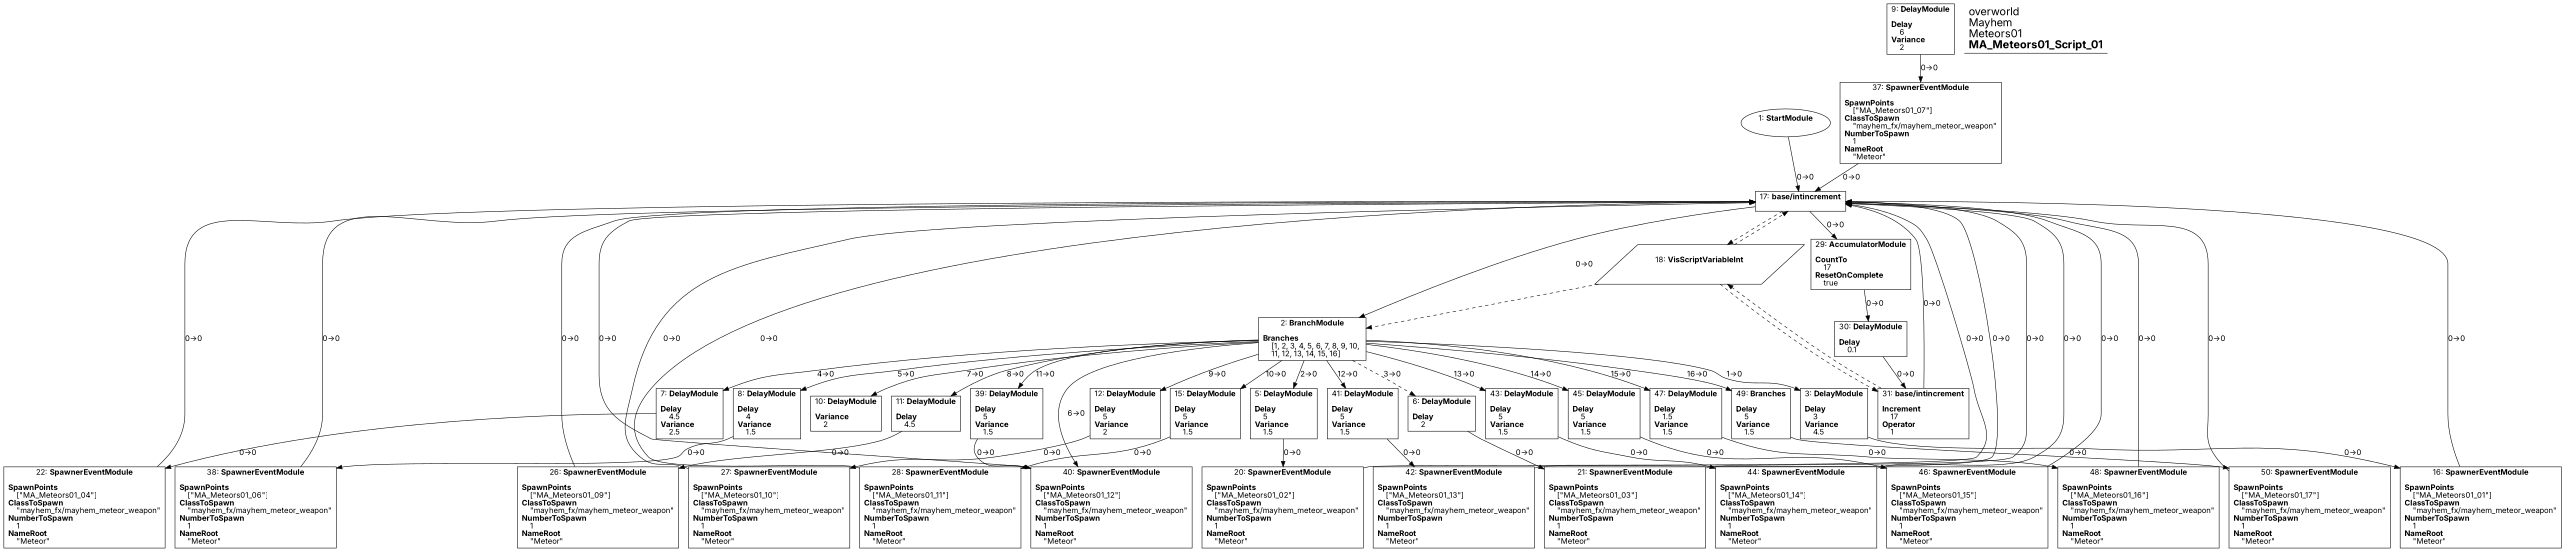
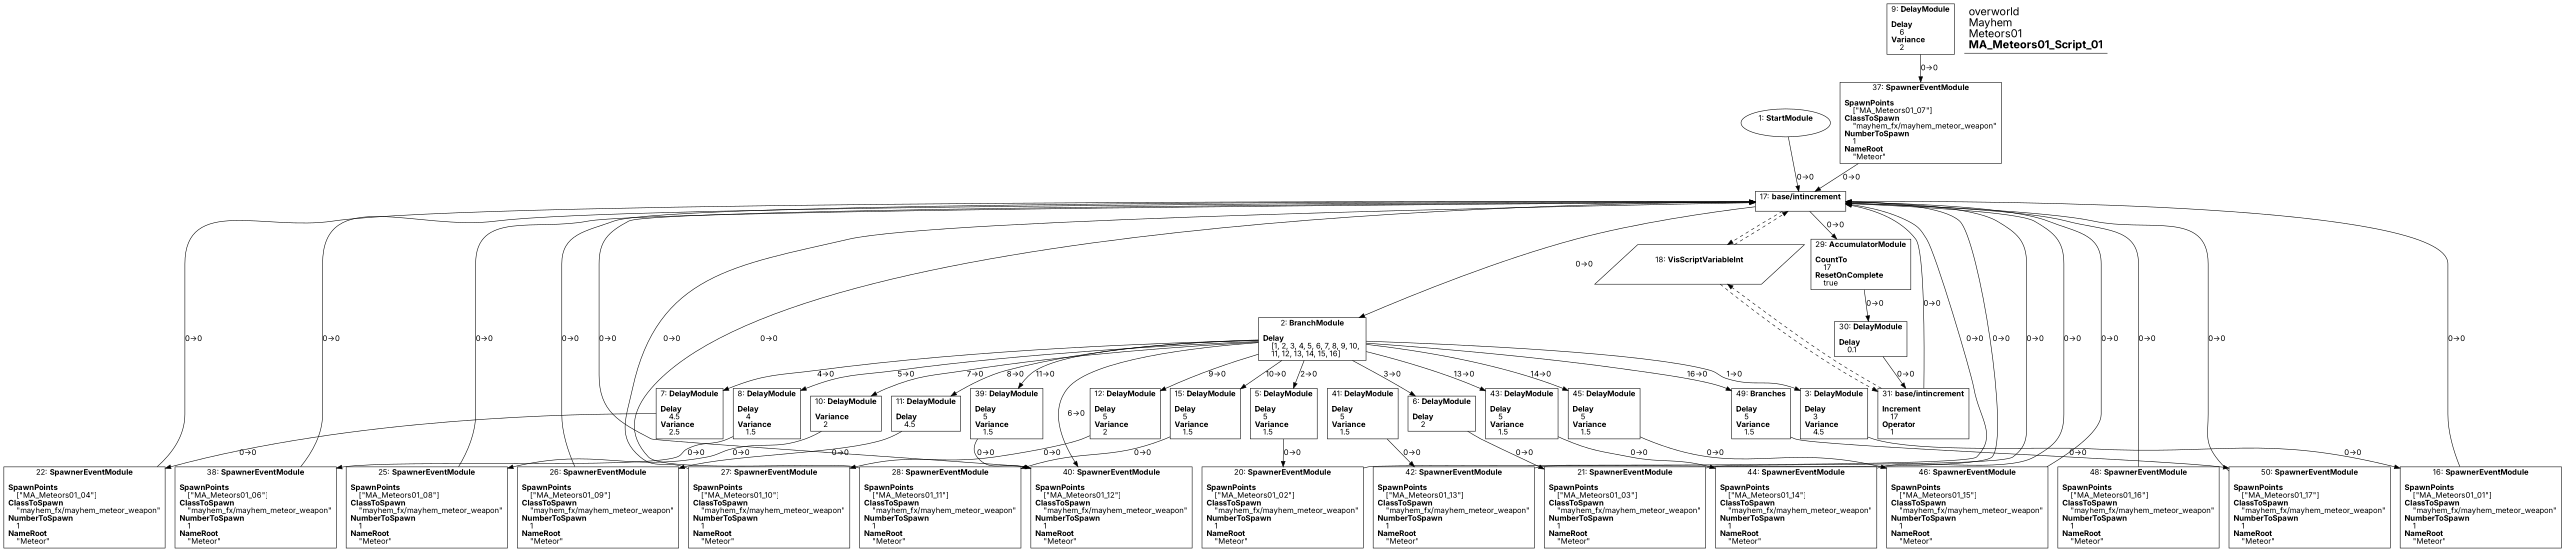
  digraph {
    fontname=Inter
    splines=spline
    node [fontname=Inter shape=box]
    edge [fontname=Inter]
    n1 [label=<1: <b>StartModule</b><br/><br/>> shape=oval]
    n2 [label=<17: <b>base/intincrement</b><br/><br/>>]
-   n3 [label=<2: <b>BranchModule</b><br/><br/><b>Branches</b><br align="left"/>    [1, 2, 3, 4, 5, 6, 7, 8, 9, 10, <br align="left"/>    11, 12, 13, 14, 15, 16]<br align="left"/>>]
+   n3 [label=<2: <b>BranchModule</b><br/><br/><b>Delay</b><br align="left"/>    [1, 2, 3, 4, 5, 6, 7, 8, 9, 10, <br align="left"/>    11, 12, 13, 14, 15, 16]<br align="left"/>>]
    n4 [label=<18: <b>VisScriptVariableInt</b><br/><br/>> shape=parallelogram]
    n5 [label=<29: <b>AccumulatorModule</b><br/><br/><b>CountTo</b><br align="left"/>    17<br align="left"/><b>ResetOnComplete</b><br align="left"/>    true<br align="left"/>>]
    n6 [label=<5: <b>DelayModule</b><br/><br/><b>Delay</b><br align="left"/>    5<br align="left"/><b>Variance</b><br align="left"/>    1.5<br align="left"/>>]
    n7 [label=<6: <b>DelayModule</b><br/><br/><b>Delay</b><br align="left"/>    2<br align="left"/>>]
    n8 [label=<7: <b>DelayModule</b><br/><br/><b>Delay</b><br align="left"/>    4.5<br align="left"/><b>Variance</b><br align="left"/>    2.5<br align="left"/>>]
    n9 [label=<8: <b>DelayModule</b><br/><br/><b>Delay</b><br align="left"/>    4<br align="left"/><b>Variance</b><br align="left"/>    1.5<br align="left"/>>]
    n10 [label=<10: <b>DelayModule</b><br/><br/><b>Variance</b><br align="left"/>    2<br align="left"/>>]
    n11 [label=<11: <b>DelayModule</b><br/><br/><b>Delay</b><br align="left"/>    4.5<br align="left"/>>]
    n12 [label=<12: <b>DelayModule</b><br/><br/><b>Delay</b><br align="left"/>    5<br align="left"/><b>Variance</b><br align="left"/>    2<br align="left"/>>]
    n13 [label=<15: <b>DelayModule</b><br/><br/><b>Delay</b><br align="left"/>    5<br align="left"/><b>Variance</b><br align="left"/>    1.5<br align="left"/>>]
    n14 [label=<39: <b>DelayModule</b><br/><br/><b>Delay</b><br align="left"/>    5<br align="left"/><b>Variance</b><br align="left"/>    1.5<br align="left"/>>]
    n15 [label=<41: <b>DelayModule</b><br/><br/><b>Delay</b><br align="left"/>    5<br align="left"/><b>Variance</b><br align="left"/>    1.5<br align="left"/>>]
    n16 [label=<43: <b>DelayModule</b><br/><br/><b>Delay</b><br align="left"/>    5<br align="left"/><b>Variance</b><br align="left"/>    1.5<br align="left"/>>]
    n17 [label=<45: <b>DelayModule</b><br/><br/><b>Delay</b><br align="left"/>    5<br align="left"/><b>Variance</b><br align="left"/>    1.5<br align="left"/>>]
-   n18 [label=<47: <b>DelayModule</b><br/><br/><b>Delay</b><br align="left"/>    1.5<br align="left"/><b>Variance</b><br align="left"/>    1.5<br align="left"/>>]
    n19 [label=<49: <b>Branches</b><br/><br/><b>Delay</b><br align="left"/>    5<br align="left"/><b>Variance</b><br align="left"/>    1.5<br align="left"/>>]
    n20 [label=<3: <b>DelayModule</b><br/><br/><b>Delay</b><br align="left"/>    3<br align="left"/><b>Variance</b><br align="left"/>    4.5<br align="left"/>>]
    n21 [label=<40: <b>SpawnerEventModule</b><br/><br/><b>SpawnPoints</b><br align="left"/>    [&quot;MA_Meteors01_12&quot;]<br align="left"/><b>ClassToSpawn</b><br align="left"/>    &quot;mayhem_fx/mayhem_meteor_weapon&quot;<br align="left"/><b>NumberToSpawn</b><br align="left"/>    1<br align="left"/><b>NameRoot</b><br align="left"/>    &quot;Meteor&quot;<br align="left"/>>]
    n22 [label=<31: <b>base/intincrement</b><br/><br/><b>Increment</b><br align="left"/>    17<br align="left"/><b>Operator</b><br align="left"/>    1<br align="left"/>>]
    n23 [label=<30: <b>DelayModule</b><br/><br/><b>Delay</b><br align="left"/>    0.1<br align="left"/>>]
    n24 [label=<20: <b>SpawnerEventModule</b><br/><br/><b>SpawnPoints</b><br align="left"/>    [&quot;MA_Meteors01_02&quot;]<br align="left"/><b>ClassToSpawn</b><br align="left"/>    &quot;mayhem_fx/mayhem_meteor_weapon&quot;<br align="left"/><b>NumberToSpawn</b><br align="left"/>    1<br align="left"/><b>NameRoot</b><br align="left"/>    &quot;Meteor&quot;<br align="left"/>>]
    n25 [label=<21: <b>SpawnerEventModule</b><br/><br/><b>SpawnPoints</b><br align="left"/>    [&quot;MA_Meteors01_03&quot;]<br align="left"/><b>ClassToSpawn</b><br align="left"/>    &quot;mayhem_fx/mayhem_meteor_weapon&quot;<br align="left"/><b>NumberToSpawn</b><br align="left"/>    1<br align="left"/><b>NameRoot</b><br align="left"/>    &quot;Meteor&quot;<br align="left"/>>]
    n26 [label=<22: <b>SpawnerEventModule</b><br/><br/><b>SpawnPoints</b><br align="left"/>    [&quot;MA_Meteors01_04&quot;]<br align="left"/><b>ClassToSpawn</b><br align="left"/>    &quot;mayhem_fx/mayhem_meteor_weapon&quot;<br align="left"/><b>NumberToSpawn</b><br align="left"/>    1<br align="left"/><b>NameRoot</b><br align="left"/>    &quot;Meteor&quot;<br align="left"/>>]
    n27 [label=<38: <b>SpawnerEventModule</b><br/><br/><b>SpawnPoints</b><br align="left"/>    [&quot;MA_Meteors01_06&quot;]<br align="left"/><b>ClassToSpawn</b><br align="left"/>    &quot;mayhem_fx/mayhem_meteor_weapon&quot;<br align="left"/><b>NumberToSpawn</b><br align="left"/>    1<br align="left"/><b>NameRoot</b><br align="left"/>    &quot;Meteor&quot;<br align="left"/>>]
+   n28 [label=<25: <b>SpawnerEventModule</b><br/><br/><b>SpawnPoints</b><br align="left"/>    [&quot;MA_Meteors01_08&quot;]<br align="left"/><b>ClassToSpawn</b><br align="left"/>    &quot;mayhem_fx/mayhem_meteor_weapon&quot;<br align="left"/><b>NumberToSpawn</b><br align="left"/>    1<br align="left"/><b>NameRoot</b><br align="left"/>    &quot;Meteor&quot;<br align="left"/>>]
    n29 [label=<26: <b>SpawnerEventModule</b><br/><br/><b>SpawnPoints</b><br align="left"/>    [&quot;MA_Meteors01_09&quot;]<br align="left"/><b>ClassToSpawn</b><br align="left"/>    &quot;mayhem_fx/mayhem_meteor_weapon&quot;<br align="left"/><b>NumberToSpawn</b><br align="left"/>    1<br align="left"/><b>NameRoot</b><br align="left"/>    &quot;Meteor&quot;<br align="left"/>>]
    n30 [label=<27: <b>SpawnerEventModule</b><br/><br/><b>SpawnPoints</b><br align="left"/>    [&quot;MA_Meteors01_10&quot;]<br align="left"/><b>ClassToSpawn</b><br align="left"/>    &quot;mayhem_fx/mayhem_meteor_weapon&quot;<br align="left"/><b>NumberToSpawn</b><br align="left"/>    1<br align="left"/><b>NameRoot</b><br align="left"/>    &quot;Meteor&quot;<br align="left"/>>]
    n31 [label=<28: <b>SpawnerEventModule</b><br/><br/><b>SpawnPoints</b><br align="left"/>    [&quot;MA_Meteors01_11&quot;]<br align="left"/><b>ClassToSpawn</b><br align="left"/>    &quot;mayhem_fx/mayhem_meteor_weapon&quot;<br align="left"/><b>NumberToSpawn</b><br align="left"/>    1<br align="left"/><b>NameRoot</b><br align="left"/>    &quot;Meteor&quot;<br align="left"/>>]
    n32 [label=<42: <b>SpawnerEventModule</b><br/><br/><b>SpawnPoints</b><br align="left"/>    [&quot;MA_Meteors01_13&quot;]<br align="left"/><b>ClassToSpawn</b><br align="left"/>    &quot;mayhem_fx/mayhem_meteor_weapon&quot;<br align="left"/><b>NumberToSpawn</b><br align="left"/>    1<br align="left"/><b>NameRoot</b><br align="left"/>    &quot;Meteor&quot;<br align="left"/>>]
    n33 [label=<44: <b>SpawnerEventModule</b><br/><br/><b>SpawnPoints</b><br align="left"/>    [&quot;MA_Meteors01_14&quot;]<br align="left"/><b>ClassToSpawn</b><br align="left"/>    &quot;mayhem_fx/mayhem_meteor_weapon&quot;<br align="left"/><b>NumberToSpawn</b><br align="left"/>    1<br align="left"/><b>NameRoot</b><br align="left"/>    &quot;Meteor&quot;<br align="left"/>>]
    n34 [label=<46: <b>SpawnerEventModule</b><br/><br/><b>SpawnPoints</b><br align="left"/>    [&quot;MA_Meteors01_15&quot;]<br align="left"/><b>ClassToSpawn</b><br align="left"/>    &quot;mayhem_fx/mayhem_meteor_weapon&quot;<br align="left"/><b>NumberToSpawn</b><br align="left"/>    1<br align="left"/><b>NameRoot</b><br align="left"/>    &quot;Meteor&quot;<br align="left"/>>]
    n35 [label=<48: <b>SpawnerEventModule</b><br/><br/><b>SpawnPoints</b><br align="left"/>    [&quot;MA_Meteors01_16&quot;]<br align="left"/><b>ClassToSpawn</b><br align="left"/>    &quot;mayhem_fx/mayhem_meteor_weapon&quot;<br align="left"/><b>NumberToSpawn</b><br align="left"/>    1<br align="left"/><b>NameRoot</b><br align="left"/>    &quot;Meteor&quot;<br align="left"/>>]
    n36 [label=<50: <b>SpawnerEventModule</b><br/><br/><b>SpawnPoints</b><br align="left"/>    [&quot;MA_Meteors01_17&quot;]<br align="left"/><b>ClassToSpawn</b><br align="left"/>    &quot;mayhem_fx/mayhem_meteor_weapon&quot;<br align="left"/><b>NumberToSpawn</b><br align="left"/>    1<br align="left"/><b>NameRoot</b><br align="left"/>    &quot;Meteor&quot;<br align="left"/>>]
    n37 [label=<16: <b>SpawnerEventModule</b><br/><br/><b>SpawnPoints</b><br align="left"/>    [&quot;MA_Meteors01_01&quot;]<br align="left"/><b>ClassToSpawn</b><br align="left"/>    &quot;mayhem_fx/mayhem_meteor_weapon&quot;<br align="left"/><b>NumberToSpawn</b><br align="left"/>    1<br align="left"/><b>NameRoot</b><br align="left"/>    &quot;Meteor&quot;<br align="left"/>>]
    n38 [label=<9: <b>DelayModule</b><br/><br/><b>Delay</b><br align="left"/>    6<br align="left"/><b>Variance</b><br align="left"/>    2<br align="left"/>>]
    n39 [label=<37: <b>SpawnerEventModule</b><br/><br/><b>SpawnPoints</b><br align="left"/>    [&quot;MA_Meteors01_07&quot;]<br align="left"/><b>ClassToSpawn</b><br align="left"/>    &quot;mayhem_fx/mayhem_meteor_weapon&quot;<br align="left"/><b>NumberToSpawn</b><br align="left"/>    1<br align="left"/><b>NameRoot</b><br align="left"/>    &quot;Meteor&quot;<br align="left"/>>]
    n40 [label=<<font point-size="20">overworld<br align="left"/>Mayhem<br align="left"/>Meteors01<br align="left"/><b>MA_Meteors01_Script_01</b><br align="left"/></font>> shape=underline]
    n1 -> n2 [label="0→0"]
    n2 -> n3 [label="0→0"]
    n2 -> n4 [style=dashed]
    n2 -> n5 [label="0→0"]
    n3 -> n6 [label="2→0"]
-   n3 -> n7 [label="3→0" style=dashed]
+   n3 -> n7 [label="3→0"]
    n3 -> n8 [label="4→0"]
    n3 -> n9 [label="5→0"]
    n3 -> n10 [label="7→0"]
    n3 -> n11 [label="8→0"]
    n3 -> n12 [label="9→0"]
    n3 -> n13 [label="10→0"]
    n3 -> n14 [label="11→0"]
-   n3 -> n15 [label="12→0"]
    n3 -> n16 [label="13→0"]
    n3 -> n17 [label="14→0"]
-   n3 -> n18 [label="15→0"]
    n3 -> n19 [label="16→0"]
    n3 -> n20 [label="1→0"]
    n3 -> n21 [label="6→0"]
    n4 -> n2 [style=dashed]
-   n4 -> n3 [style=dashed]
    n4 -> n22 [style=dashed]
    n5 -> n23 [label="0→0"]
    n6 -> n24 [label="0→0"]
    n7 -> n25 [label="0→0"]
    n8 -> n26 [label="0→0"]
    n9 -> n27 [label="0→0"]
+   n10 -> n28 [label="0→0"]
    n11 -> n29 [label="0→0"]
    n12 -> n30 [label="0→0"]
    n13 -> n31 [label="0→0"]
    n14 -> n21 [label="0→0"]
    n15 -> n32 [label="0→0"]
    n16 -> n33 [label="0→0"]
    n17 -> n34 [label="0→0"]
-   n18 -> n35 [label="0→0"]
    n19 -> n36 [label="0→0"]
    n20 -> n37 [label="0→0"]
    n21 -> n2 [label="0→0"]
    n22 -> n2 [label="0→0"]
    n22 -> n4 [style=dashed]
    n23 -> n22 [label="0→0"]
    n24 -> n2 [label="0→0"]
    n25 -> n2 [label="0→0"]
    n26 -> n2 [label="0→0"]
    n27 -> n2 [label="0→0"]
+   n28 -> n2 [label="0→0"]
    n29 -> n2 [label="0→0"]
    n30 -> n2 [label="0→0"]
    n31 -> n2 [label="0→0"]
    n32 -> n2 [label="0→0"]
    n33 -> n2 [label="0→0"]
    n34 -> n2 [label="0→0"]
    n35 -> n2 [label="0→0"]
    n36 -> n2 [label="0→0"]
    n37 -> n2 [label="0→0"]
    n38 -> n39 [label="0→0"]
    n39 -> n2 [label="0→0"]
  }
